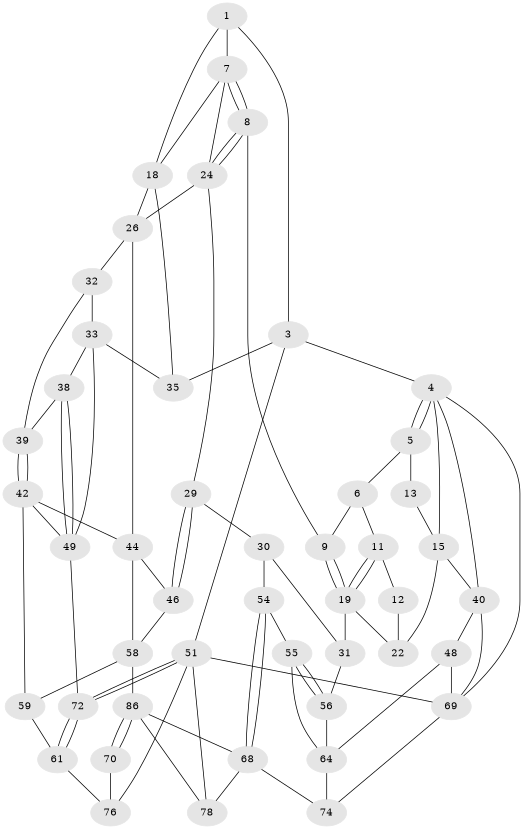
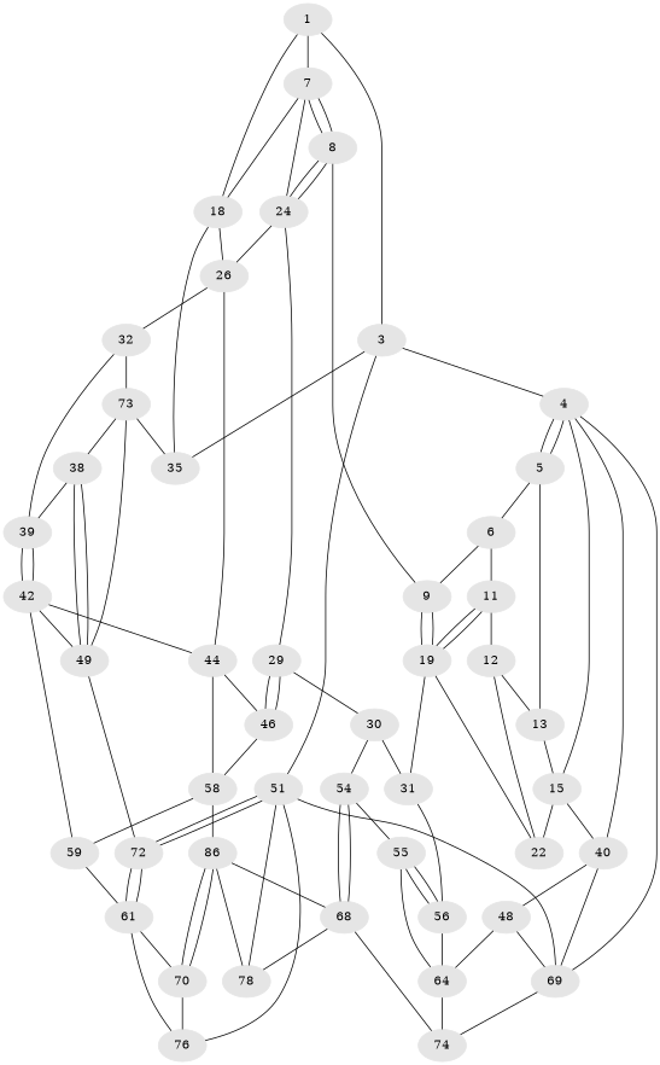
  graph {
    node [color=gray90 style=filled]
    1 [super="+2"]
    3
    7 [super="+17"]
    18 [super="+25"]
    4 [super="+16"]
    35 [super="+36"]
    51 [super="+77"]
    8
    24 [super="+28"]
    26 [super="+27"]
    5
    15 [super="+23"]
    40 [super="+41"]
    69 [super="+71"]
    n15 [label=72]
    76
    78
    6 [super="+10"]
    13 [super="+14"]
    22
    48 [super="+65"]
    74
    9
    11
    19 [super="+21"]
    12 [super="+20"]
    29
    31 [super="+47"]
    32 [super="+37"]
    44 [super="+45"]
    56 [super="+63"]
    30 [super="+53"]
    46 [super="+57"]
-   33 [super="+34"]
+   33 [super="+34" label=73]
    39
    58 [super="+60"]
    54
    55 [super="+72"]
    68 [super="+73"]
    64 [super="+75"]
    38
    49 [super="+50"]
    42 [super="+43"]
    59
    61 [super="+62"]
    n46 [label=86 super="+67"]
    70
    1 -- 3
    1 -- 7
    1 -- 18
    3 -- 4
    3 -- 35
    3 -- 51
    7 -- 18
    7 -- 8
    7 -- 8
    7 -- 24
    18 -- 35
    18 -- 26
    4 -- 5
    4 -- 5
    4 -- 15
    4 -- 40
    4 -- 69
    51 -- 69
    51 -- n15
    51 -- n15
    51 -- 76
    51 -- 78
    8 -- 24
    8 -- 24
    8 -- 9
    24 -- 26
    24 -- 29
    26 -- 32
    26 -- 44
    5 -- 6
    5 -- 13
    15 -- 40
    15 -- 22
    40 -- 69
    40 -- 48
    69 -- 74
    n15 -- 61
    n15 -- 61
    6 -- 9
    6 -- 11
    13 -- 15
    48 -- 69
    48 -- 64
    9 -- 19
    9 -- 19
    11 -- 19
    11 -- 19
    11 -- 12
    19 -- 22
    19 -- 31
+   12 -- 13 [weight=2]
    12 -- 22
    29 -- 30
    29 -- 46
    29 -- 46
    31 -- 56
    32 -- 33
    32 -- 39
    44 -- 46
    44 -- 58
    56 -- 64
    30 -- 31
    30 -- 54
    46 -- 58
    33 -- 35
    33 -- 38
    33 -- 49
    39 -- 42
    39 -- 42
    58 -- 59
    58 -- n46
    54 -- 55
    54 -- 68
    54 -- 68
    55 -- 56 [weight=2]
    55 -- 56
    55 -- 64
    68 -- 78
    68 -- 74
    64 -- 74
    38 -- 39
    38 -- 49
    38 -- 49
    49 -- n15
    42 -- 44
    42 -- 49
    42 -- 59
    59 -- 61
    61 -- 76
+   61 -- 70
    n46 -- 78
    n46 -- 68
    n46 -- 70
    n46 -- 70
    70 -- 76
  }
